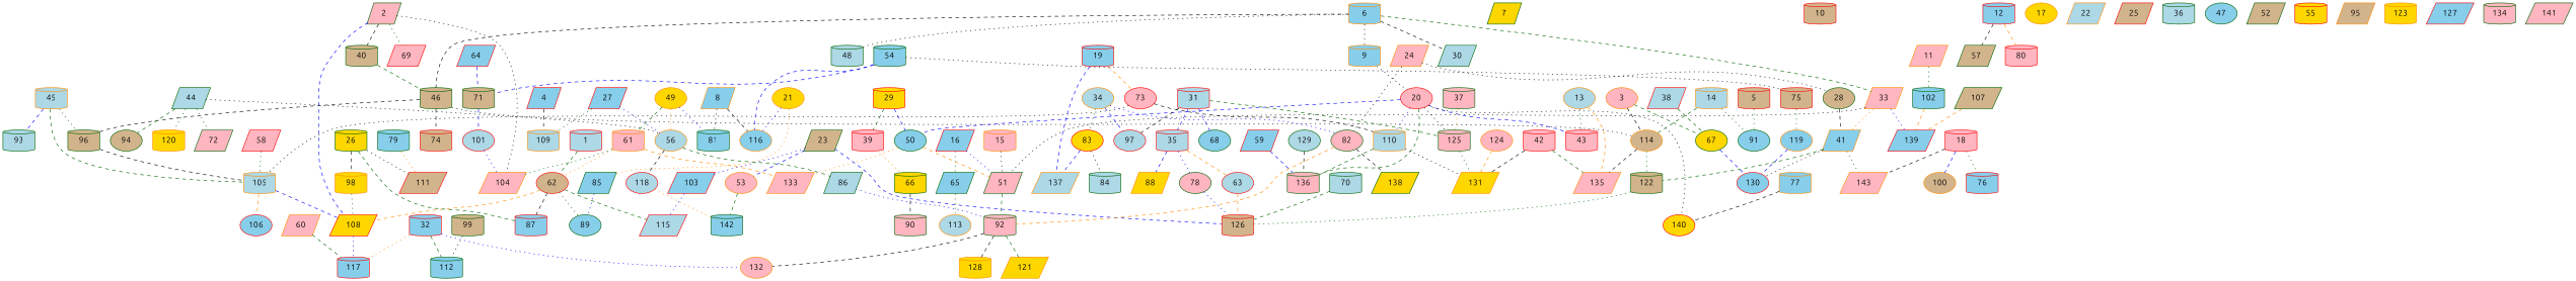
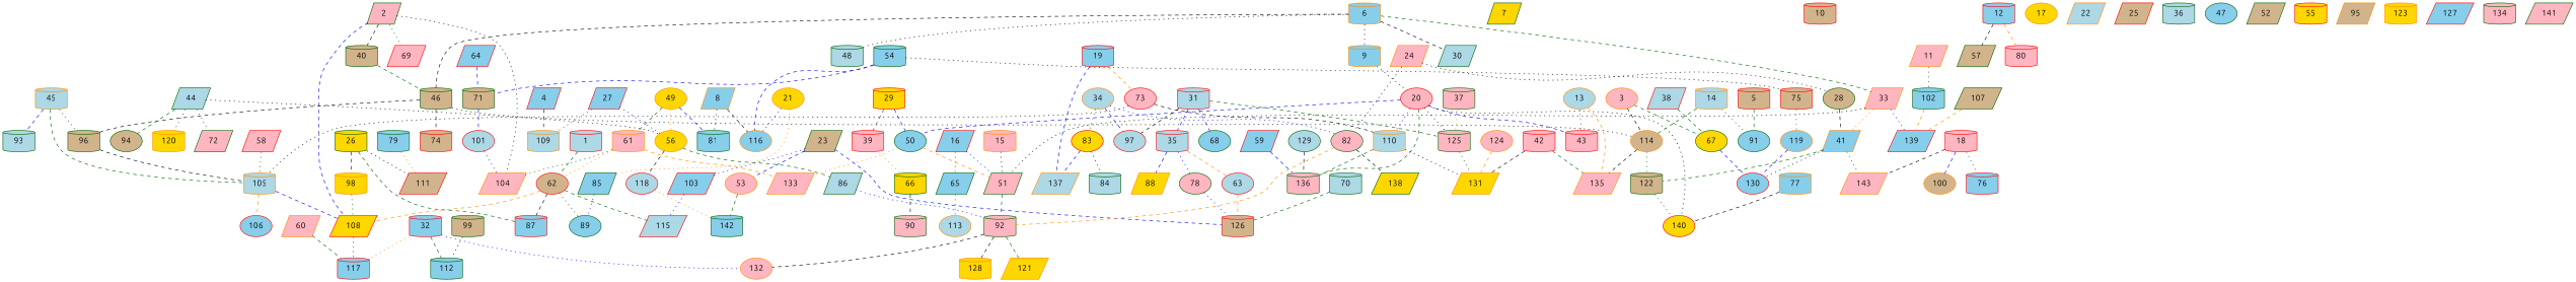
  graph {
    fontname=Ubuntu
    node [color=darkgreen fillcolor=skyblue fontname=Ubuntu shape=cylinder style=filled]
    edge [color=darkgreen fontname=Ubuntu style=dashed]
    1 [color=red fillcolor=lightblue]
    62 [color=red fillcolor=tan shape=ellipse]
    108 [color=red fillcolor=gold shape=parallelogram]
    87 [color=red]
    89 [shape=ellipse]
    115 [color=red fillcolor=lightblue shape=parallelogram]
    2 [fillcolor=lightpink shape=parallelogram]
    40 [fillcolor=tan]
    69 [color=red fillcolor=lightpink shape=parallelogram]
    104 [color=darkorange fillcolor=lightpink shape=parallelogram]
    46 [fillcolor=tan]
    117 [color=red]
    3 [color=darkorange fillcolor=lightpink shape=ellipse]
    67 [fillcolor=gold shape=ellipse]
    114 [color=darkorange fillcolor=tan shape=ellipse]
    130 [color=red shape=ellipse]
    135 [color=darkorange fillcolor=lightpink shape=parallelogram]
    122 [fillcolor=tan]
    4 [color=red shape=parallelogram]
    109 [color=darkorange fillcolor=lightblue]
    5 [color=red fillcolor=tan]
    91 [shape=ellipse]
    6 [color=darkorange]
    9 [color=darkorange]
    30 [fillcolor=lightblue shape=parallelogram]
    33 [color=darkorange fillcolor=lightpink shape=parallelogram]
    48 [fillcolor=lightblue]
    20 [color=red fillcolor=lightpink shape=ellipse]
    51 [fillcolor=lightpink shape=parallelogram]
    41 [color=darkorange shape=parallelogram]
    139 [color=red shape=parallelogram]
    96 [fillcolor=tan]
    74 [color=red fillcolor=tan]
    7 [fillcolor=gold shape=parallelogram]
    8 [color=darkorange shape=parallelogram]
    81
    116 [color=darkorange shape=ellipse]
    43 [color=red fillcolor=lightpink]
    50 [shape=ellipse]
    110 [color=darkorange fillcolor=lightblue]
    125 [fillcolor=lightpink]
    136 [fillcolor=lightpink]
    140 [color=red fillcolor=gold shape=ellipse]
    10 [color=red fillcolor=tan]
    11 [color=darkorange fillcolor=lightpink shape=parallelogram]
    102
    12 [color=red]
    57 [fillcolor=tan shape=parallelogram]
    80 [color=red fillcolor=lightpink]
    13 [color=darkorange fillcolor=lightblue shape=ellipse]
    14 [color=darkorange fillcolor=lightblue]
    15 [color=darkorange fillcolor=lightpink]
    92 [fillcolor=lightpink]
    16 [color=red shape=parallelogram]
    65 [shape=parallelogram]
    113 [color=darkorange fillcolor=lightblue shape=ellipse]
    17 [color=darkorange fillcolor=gold shape=ellipse]
    18 [color=red fillcolor=lightpink]
    76 [color=red]
    100 [color=darkorange fillcolor=tan shape=ellipse]
    143 [color=darkorange fillcolor=lightpink shape=parallelogram]
    19 [color=red]
    73 [color=red fillcolor=lightpink shape=ellipse]
    137 [color=darkorange fillcolor=lightblue shape=parallelogram]
    105 [color=darkorange fillcolor=lightblue]
    133 [color=darkorange fillcolor=lightpink shape=parallelogram]
    131 [color=darkorange fillcolor=gold shape=parallelogram]
    21 [color=darkorange fillcolor=gold shape=ellipse]
    85 [shape=parallelogram]
    22 [color=darkorange fillcolor=lightblue shape=parallelogram]
    23 [fillcolor=tan shape=parallelogram]
    53 [color=darkorange fillcolor=lightpink shape=ellipse]
    103 [color=red shape=parallelogram]
    126 [color=red fillcolor=tan]
    142
    24 [color=darkorange fillcolor=lightpink shape=parallelogram]
    28 [fillcolor=tan shape=ellipse]
    82 [fillcolor=lightpink shape=ellipse]
    138 [fillcolor=gold shape=parallelogram]
    25 [color=red fillcolor=tan shape=parallelogram]
    26 [fillcolor=gold]
    98 [color=darkorange fillcolor=gold]
    111 [color=red fillcolor=tan shape=parallelogram]
    27 [color=red shape=parallelogram]
-   56 [color=darkorange fillcolor=lightblue shape=ellipse]
+   56 [color=darkorange fillcolor=gold shape=ellipse]
    86 [fillcolor=lightblue shape=parallelogram]
    118 [color=red fillcolor=lightblue shape=ellipse]
    29 [color=red fillcolor=gold]
    39 [color=red fillcolor=lightpink]
    66 [fillcolor=gold]
    31 [color=red fillcolor=lightblue]
    35 [color=red fillcolor=lightblue]
    68 [shape=ellipse]
    97 [color=red fillcolor=lightblue shape=ellipse]
    63 [color=red fillcolor=lightblue shape=ellipse]
    78 [fillcolor=lightpink shape=ellipse]
    88 [color=darkorange fillcolor=gold shape=parallelogram]
    32 [color=red]
    112
    132 [color=darkorange fillcolor=lightpink shape=ellipse]
    34 [color=darkorange fillcolor=lightblue shape=ellipse]
    83 [color=red fillcolor=gold shape=ellipse]
    84 [fillcolor=lightblue]
    36 [fillcolor=lightblue]
    37 [fillcolor=lightpink]
    38 [color=red fillcolor=lightblue shape=parallelogram]
    90 [fillcolor=lightpink]
    42 [color=red fillcolor=lightpink]
    44 [fillcolor=lightblue shape=parallelogram]
    72 [fillcolor=lightpink shape=parallelogram]
    94 [fillcolor=tan shape=ellipse]
    120 [color=darkorange fillcolor=gold]
    45 [color=darkorange fillcolor=lightblue]
    93 [fillcolor=lightblue]
    106 [color=red shape=ellipse]
    47 [shape=ellipse]
    49 [color=darkorange fillcolor=gold shape=ellipse]
    61 [color=darkorange fillcolor=lightpink]
    121 [color=darkorange fillcolor=gold shape=parallelogram]
    128 [color=darkorange fillcolor=gold]
    52 [fillcolor=tan shape=parallelogram]
    54
    71 [fillcolor=tan]
    75 [color=red fillcolor=tan]
    101 [color=red fillcolor=lightblue shape=ellipse]
    119 [color=darkorange shape=ellipse]
    55 [color=red fillcolor=gold]
    58 [color=red fillcolor=lightpink shape=parallelogram]
    59 [color=red shape=parallelogram]
    60 [color=darkorange fillcolor=lightpink shape=parallelogram]
    64 [color=red shape=parallelogram]
    70 [fillcolor=lightblue]
    77 [color=darkorange]
    79
    95 [color=darkorange fillcolor=tan shape=parallelogram]
    99 [fillcolor=tan]
    107 [fillcolor=tan shape=parallelogram]
    123 [color=darkorange fillcolor=gold]
    124 [color=darkorange fillcolor=lightpink shape=ellipse]
    127 [color=red shape=parallelogram]
    129 [fillcolor=lightblue shape=ellipse]
    134 [fillcolor=lightpink]
    141 [fillcolor=lightpink shape=parallelogram]
    1 -- 62
    62 -- 108 [color=darkorange]
    62 -- 87 [color=black]
    62 -- 89 [style=dotted]
    62 -- 115
    108 -- 117 [color=blue style=dotted]
    2 -- 108 [color=blue]
    2 -- 40 [color=black]
    2 -- 69 [style=dotted]
    2 -- 104 [color=black style=dotted]
    40 -- 46
    46 -- 114 [color=black style=dotted]
    46 -- 96 [color=black]
    46 -- 74 [color=black]
    3 -- 67
    3 -- 114 [color=black]
    67 -- 130 [color=blue]
    114 -- 135 [color=black]
    114 -- 122 [style=dotted]
-   122 -- 126 [style=dotted]
+   122 -- 140 [style=dotted]
    4 -- 109 [color=black]
-   5 -- 91 [style=dotted]
+   5 -- 91
    6 -- 46 [color=black]
    6 -- 9 [color=black style=dotted]
    6 -- 30 [color=black]
    6 -- 33
    6 -- 48 [color=black style=dotted]
    9 -- 20 [color=black style=dotted]
    33 -- 51 [color=black style=dotted]
    33 -- 41 [color=darkorange style=dotted]
    33 -- 139 [color=blue style=dotted]
    20 -- 43 [color=blue]
    20 -- 50 [color=blue]
    20 -- 110 [color=blue style=dotted]
    20 -- 125 [color=black style=dotted]
    20 -- 136
    20 -- 140 [color=black style=dotted]
    51 -- 92
    41 -- 130 [color=black style=dotted]
    41 -- 122
    41 -- 143 [style=dotted]
    96 -- 105 [color=black]
    8 -- 81 [color=black style=dotted]
    8 -- 116 [color=black]
    50 -- 51 [color=darkorange]
    50 -- 133 [color=darkorange style=dotted]
    110 -- 136
    110 -- 131 [color=black style=dotted]
    125 -- 131 [style=dotted]
    11 -- 102 [style=dotted]
    102 -- 139 [color=darkorange]
    12 -- 57 [color=black]
    12 -- 80 [color=darkorange]
    13 -- 135 [color=darkorange]
    13 -- 43 [style=dotted]
    14 -- 114
    14 -- 91 [style=dotted]
    15 -- 51 [color=black style=dotted]
    92 -- 132 [color=black]
    92 -- 121
    92 -- 128 [color=black]
    16 -- 51 [color=blue style=dotted]
    16 -- 65 [style=dotted]
    65 -- 113 [style=dotted]
    18 -- 76 [style=dotted]
    18 -- 100 [color=blue]
    18 -- 143 [color=black]
    19 -- 73 [color=darkorange]
    19 -- 137 [color=blue]
    73 -- 110 [color=black]
    73 -- 105 [color=black style=dotted]
    105 -- 108 [color=blue]
    105 -- 106 [color=darkorange]
    21 -- 116 [color=blue style=dotted]
    21 -- 85 [color=darkorange style=dotted]
    85 -- 89 [color=blue style=dotted]
    23 -- 53 [color=blue]
    23 -- 103 [color=blue style=dotted]
    23 -- 126 [color=blue]
    53 -- 142
    103 -- 115 [color=blue style=dotted]
    24 -- 28 [color=black style=dotted]
    24 -- 82 [color=black style=dotted]
    28 -- 41 [color=black]
    82 -- 92 [color=darkorange]
    82 -- 138 [color=black]
    26 -- 87
    26 -- 98 [color=black]
    26 -- 111 [color=black style=dotted]
    98 -- 108 [style=dotted]
    27 -- 109 [style=dotted]
    27 -- 56 [color=blue style=dotted]
    56 -- 86
    56 -- 118 [color=black]
    86 -- 92 [color=blue style=dotted]
    118 -- 142 [color=darkorange style=dotted]
    29 -- 50 [color=blue]
    29 -- 39
    39 -- 66 [color=darkorange style=dotted]
    66 -- 90 [color=black]
    31 -- 125
    31 -- 35 [color=blue]
    31 -- 68 [color=blue]
    31 -- 97 [color=black]
    35 -- 63 [color=darkorange]
    35 -- 78 [color=blue style=dotted]
    35 -- 88 [color=blue]
    63 -- 126 [color=darkorange]
    78 -- 126 [color=blue style=dotted]
    32 -- 117 [color=darkorange style=dotted]
    32 -- 112
    32 -- 132 [color=blue style=dotted]
    34 -- 82 [color=blue style=dotted]
    34 -- 97 [color=blue]
    34 -- 83 [style=dotted]
    83 -- 137 [color=blue]
    83 -- 84 [color=black style=dotted]
    37 -- 125 [color=darkorange style=dotted]
    38 -- 67
    42 -- 135
    42 -- 131 [color=black]
    44 -- 56 [color=black style=dotted]
    44 -- 72 [style=dotted]
    44 -- 94
    44 -- 120 [style=dotted]
    45 -- 96 [style=dotted]
    45 -- 105
    45 -- 93 [color=blue]
-   49 -- 81 [color=blue style=dotted]
+   49 -- 81 [color=blue]
    49 -- 56 [color=darkorange style=dotted]
    49 -- 61
    61 -- 62 [color=darkorange style=dotted]
    61 -- 104 [style=dotted]
    61 -- 133 [color=darkorange]
    54 -- 116 [color=blue]
    54 -- 71 [color=blue]
    54 -- 75 [color=black style=dotted]
    71 -- 101 [color=blue]
    75 -- 119 [style=dotted]
    101 -- 104 [color=blue style=dotted]
    119 -- 130 [color=blue]
    58 -- 105 [style=dotted]
    59 -- 136 [color=blue]
    60 -- 117
    64 -- 71 [color=blue]
    70 -- 126
    77 -- 140 [color=black]
    79 -- 111 [color=darkorange style=dotted]
    99 -- 112 [color=black style=dotted]
    107 -- 139 [color=darkorange]
    124 -- 131 [color=darkorange]
    129 -- 136 [color=black]
  }
